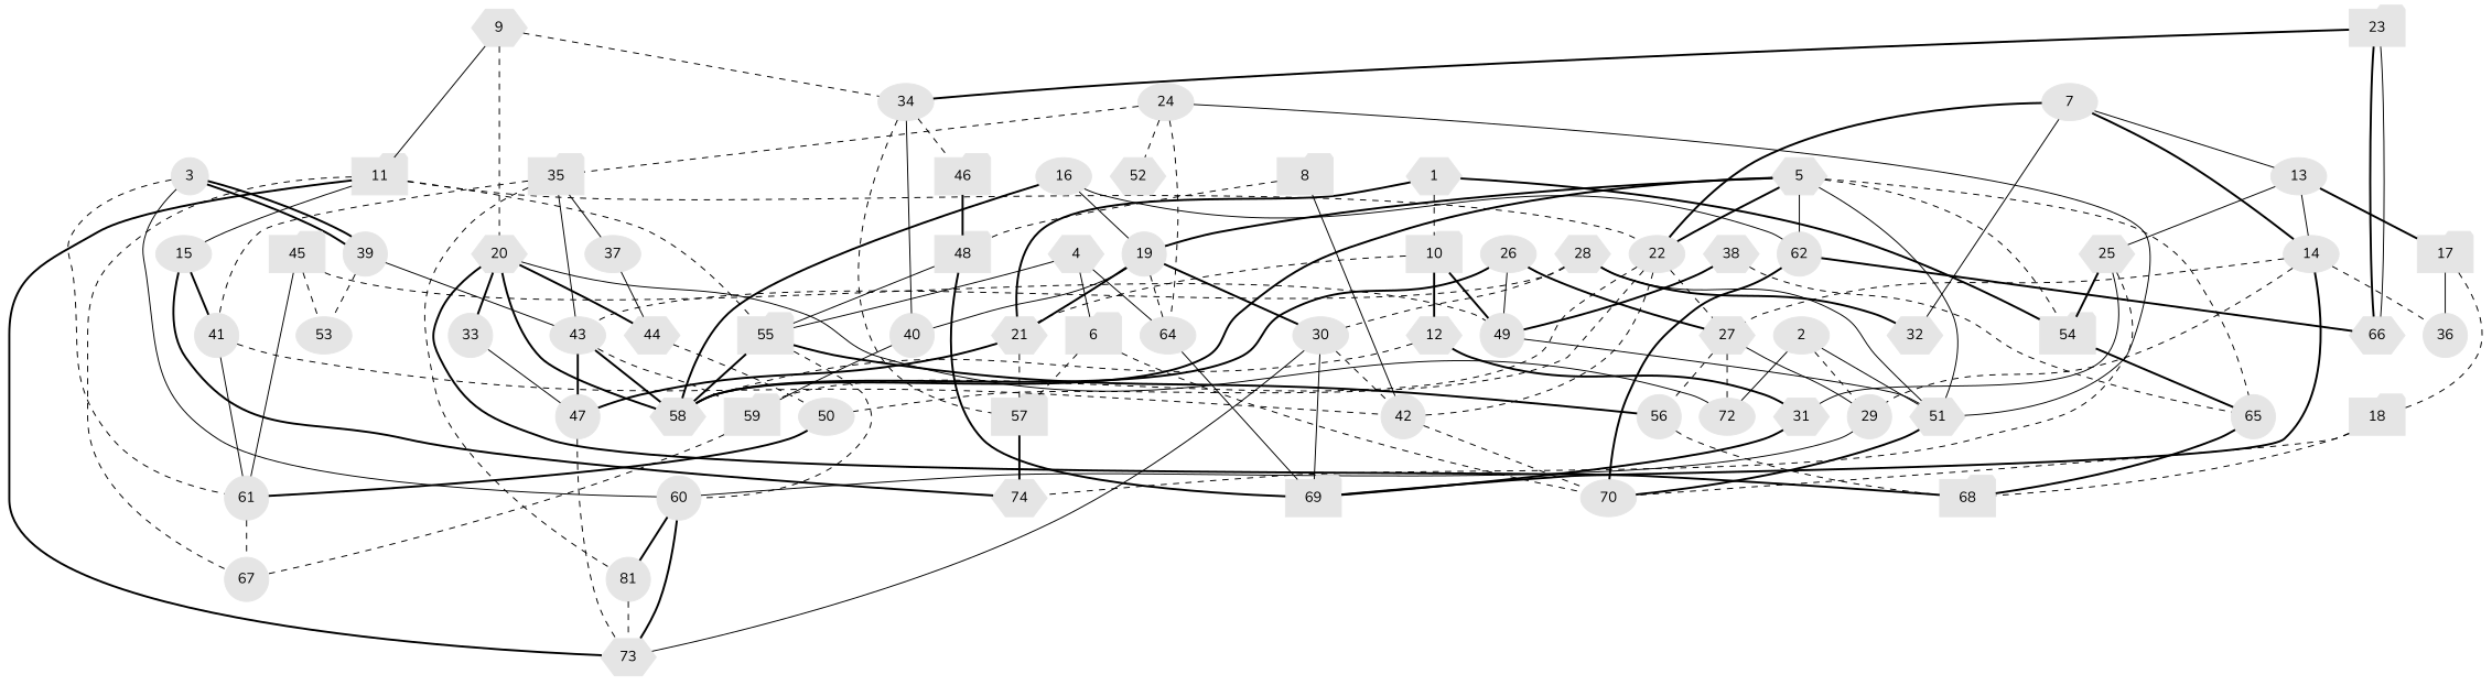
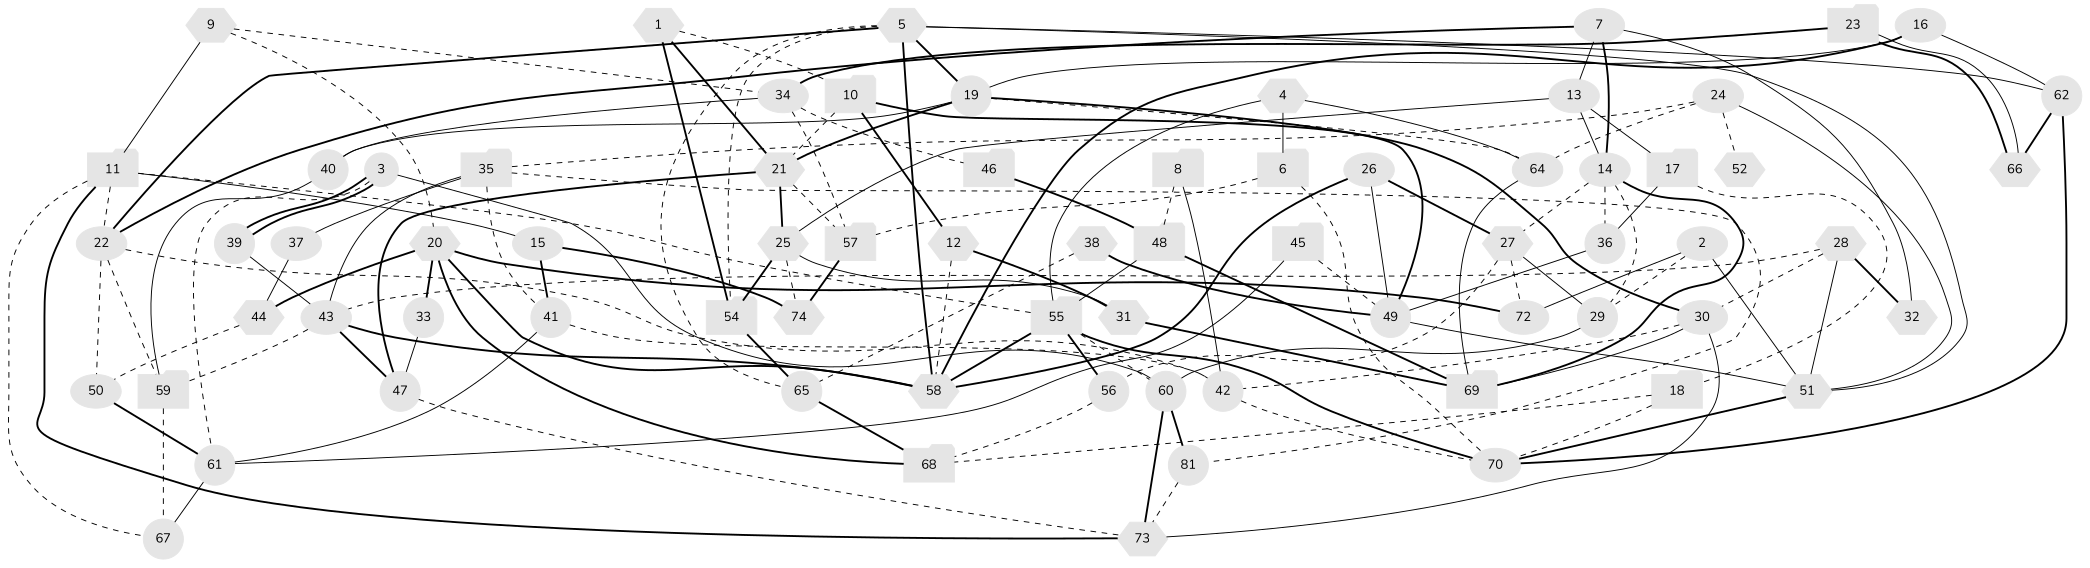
  graph {
    fontname=Nunito
    node [color=gray90 fontname=Nunito shape=hexagon style=filled]
    edge [fontname=Nunito style=dashed]
    10 [shape=folder]
    1
    21
    54 [shape=folder]
    12
    49 [shape=circle]
    57 [shape=folder]
    25
    47 [shape=circle]
    65 [shape=circle]
    2 [shape=ellipse]
    29 [shape=circle]
    51
    72 [shape=ellipse]
    60 [shape=circle]
    70 [shape=ellipse]
    3 [shape=circle]
    39 [shape=circle]
    61 [shape=circle]
    43 [shape=ellipse]
-   53 [shape=ellipse]
    73
    n23 [label=81 shape=circle]
    67 [shape=circle]
    6 [shape=folder]
    4
    55 [shape=folder]
    64 [shape=ellipse]
    58
    56 [shape=circle]
    69 [shape=folder]
    5
    19 [shape=circle]
    22 [shape=ellipse]
    62 [shape=circle]
    30 [shape=ellipse]
    40 [shape=circle]
    42 [shape=circle]
    27
    50 [shape=ellipse]
    59 [shape=folder]
    66
    68 [shape=folder]
    74
    7 [shape=ellipse]
    13 [shape=ellipse]
    14 [shape=ellipse]
    32
    17 [shape=folder]
    36 [shape=circle]
    8 [shape=folder]
    48 [shape=folder]
    11 [shape=folder]
    9
    20
    34 [shape=ellipse]
    15 [shape=ellipse]
    33 [shape=circle]
    44
    46 [shape=folder]
    31
    41 [shape=circle]
    18 [shape=folder]
    16 [shape=ellipse]
    23 [shape=folder]
    24 [shape=ellipse]
    35 [shape=folder]
    52
    37 [shape=ellipse]
    26 [shape=ellipse]
    28
    38
    45 [shape=folder]
    10 -- 21
    10 -- 12 [style=bold]
    10 -- 49 [style=bold]
    1 -- 10
    1 -- 21 [style=bold]
    1 -- 54 [style=bold]
    21 -- 57
+   21 -- 25 [style=bold]
    21 -- 47 [style=bold]
    54 -- 65 [style=bold]
    12 -- 58
    12 -- 31 [style=bold]
    49 -- 51 [style=solid]
    57 -- 74 [style=bold]
    25 -- 54 [style=bold]
    25 -- 74
    25 -- 31 [style=solid]
    47 -- 73
    65 -- 68 [style=bold]
    2 -- 29
    2 -- 51 [style=solid]
    2 -- 72 [style=solid]
    29 -- 60 [style=solid]
    51 -- 70 [style=bold]
    60 -- 73 [style=bold]
    60 -- n23 [style=bold]
    3 -- 60 [style=solid]
    3 -- 39 [style=bold]
    3 -- 39 [style=bold]
    3 -- 61
    39 -- 43 [style=solid]
-   39 -- 53
-   61 -- 67
+   61 -- 67 [style=solid]
    43 -- 47 [style=bold]
    43 -- 58 [style=bold]
    43 -- 59
    n23 -- 73
    6 -- 57
    6 -- 70
    4 -- 6 [style=solid]
    4 -- 55 [style=solid]
    4 -- 64 [style=solid]
    55 -- 60
+   55 -- 70 [style=bold]
    55 -- 58 [style=bold]
    55 -- 56 [style=bold]
    64 -- 69 [style=solid]
    56 -- 68
    5 -- 54
    5 -- 65
    5 -- 51 [style=solid]
    5 -- 58 [style=bold]
    5 -- 19 [style=bold]
    5 -- 22 [style=bold]
    5 -- 62 [style=solid]
    19 -- 21 [style=bold]
    19 -- 64
    19 -- 30 [style=bold]
    19 -- 40 [style=solid]
    22 -- 42
-   22 -- 27
    22 -- 50
    22 -- 59
    62 -- 70 [style=bold]
    62 -- 66 [style=bold]
    30 -- 73 [style=solid]
    30 -- 69 [style=solid]
    30 -- 42
    40 -- 59 [style=solid]
    42 -- 70
    27 -- 29 [style=solid]
    27 -- 72
    27 -- 56
    50 -- 61 [style=bold]
    59 -- 67
    7 -- 22 [style=bold]
    7 -- 13 [style=solid]
    7 -- 14 [style=bold]
    7 -- 32 [style=solid]
    13 -- 25 [style=solid]
    13 -- 14 [style=solid]
-   13 -- 17 [style=bold]
+   13 -- 17 [style=solid]
    14 -- 29
    14 -- 69 [style=bold]
    14 -- 27
    14 -- 36
    17 -- 36 [style=solid]
    17 -- 18
+   36 -- 49 [style=solid]
    8 -- 42 [style=solid]
    8 -- 48
    48 -- 55 [style=solid]
    48 -- 69 [style=bold]
    11 -- 73 [style=bold]
    11 -- 67
    11 -- 55
    11 -- 22
    11 -- 15 [style=solid]
    9 -- 11 [style=solid]
    9 -- 20
    9 -- 34
-   20 -- 72 [style=solid]
+   20 -- 72 [style=bold]
    20 -- 58 [style=bold]
    20 -- 68 [style=bold]
    20 -- 33 [style=bold]
    20 -- 44 [style=bold]
    34 -- 57
    34 -- 40 [style=solid]
    34 -- 46
    15 -- 74 [style=bold]
    15 -- 41 [style=bold]
    33 -- 47 [style=solid]
    44 -- 50
    46 -- 48 [style=bold]
    31 -- 69 [style=bold]
    41 -- 61 [style=solid]
    41 -- 42
    18 -- 70
    18 -- 68
    16 -- 58 [style=bold]
    16 -- 19 [style=solid]
    16 -- 62 [style=solid]
    23 -- 66 [style=bold]
    23 -- 66 [style=solid]
    23 -- 34 [style=bold]
    24 -- 51 [style=solid]
    24 -- 64
    24 -- 35
    24 -- 52
    35 -- 43 [style=solid]
    35 -- n23
    35 -- 41
    35 -- 37 [style=solid]
    37 -- 44 [style=solid]
    26 -- 49 [style=solid]
    26 -- 58 [style=bold]
    26 -- 27 [style=bold]
    28 -- 51 [style=solid]
    28 -- 43
    28 -- 30
    28 -- 32 [style=bold]
    38 -- 49 [style=bold]
    38 -- 65
    45 -- 49
    45 -- 61 [style=solid]
-   45 -- 53
  }
